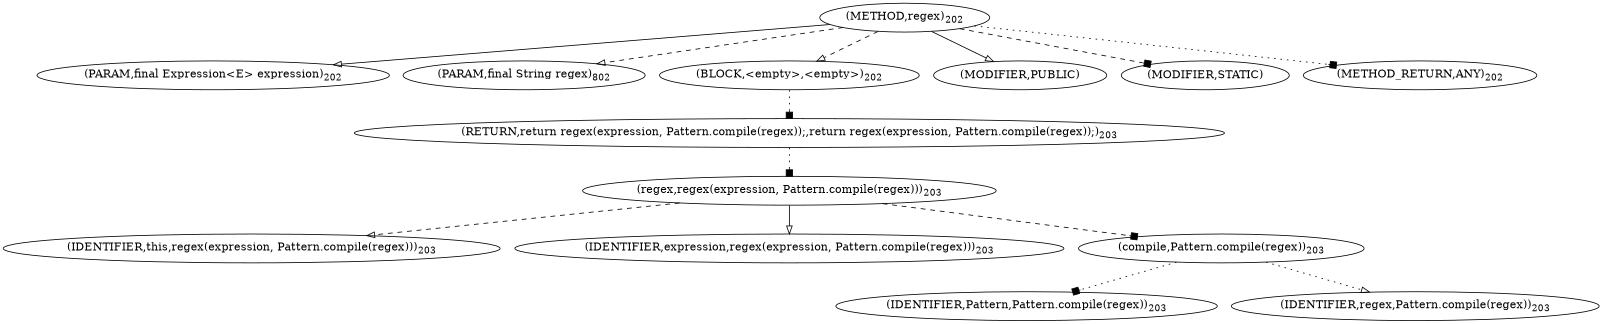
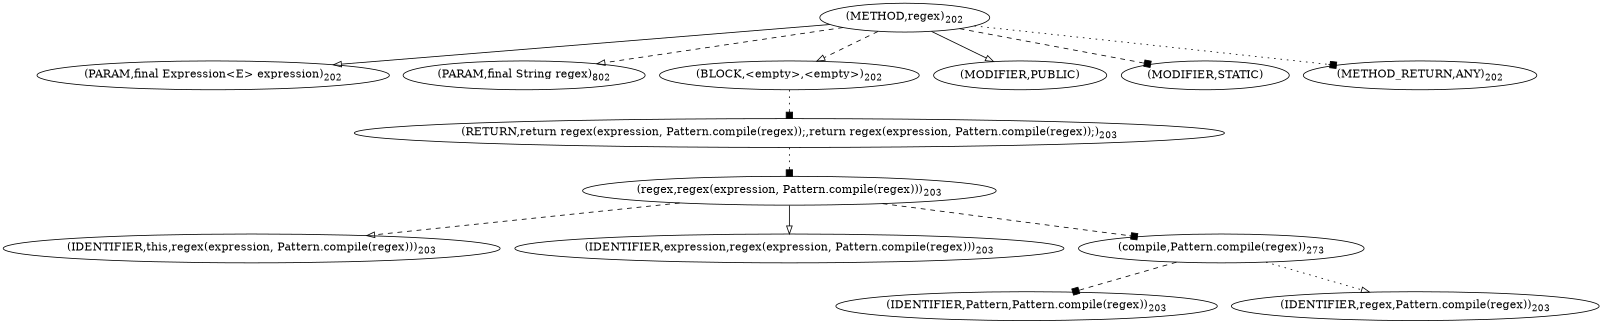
  digraph {
    edge [arrowhead=onormal style=dashed]
    n1 [label=<(METHOD,regex)<SUB>202</SUB>>]
    n2 [label=<(PARAM,final Expression&lt;E&gt; expression)<SUB>202</SUB>>]
    n3 [label=<(PARAM,final String regex)<SUB>802</SUB>>]
    n4 [label=<(BLOCK,&lt;empty&gt;,&lt;empty&gt;)<SUB>202</SUB>>]
    n5 [label=<(MODIFIER,PUBLIC)>]
    n6 [label=<(MODIFIER,STATIC)>]
    n7 [label=<(METHOD_RETURN,ANY)<SUB>202</SUB>>]
    n8 [label=<(RETURN,return regex(expression, Pattern.compile(regex));,return regex(expression, Pattern.compile(regex));)<SUB>203</SUB>>]
    n9 [label=<(regex,regex(expression, Pattern.compile(regex)))<SUB>203</SUB>>]
    n10 [label=<(IDENTIFIER,this,regex(expression, Pattern.compile(regex)))<SUB>203</SUB>>]
    n11 [label=<(IDENTIFIER,expression,regex(expression, Pattern.compile(regex)))<SUB>203</SUB>>]
-   n12 [label=<(compile,Pattern.compile(regex))<SUB>203</SUB>>]
+   n12 [label=<(compile,Pattern.compile(regex))<SUB>273</SUB>>]
    n13 [label=<(IDENTIFIER,Pattern,Pattern.compile(regex))<SUB>203</SUB>>]
    n14 [label=<(IDENTIFIER,regex,Pattern.compile(regex))<SUB>203</SUB>>]
    n1 -> n2 [style=solid]
    n1 -> n3
    n1 -> n4
    n1 -> n5 [style=solid]
    n1 -> n6 [arrowhead=box]
    n1 -> n7 [arrowhead=box style=dotted]
    n4 -> n8 [arrowhead=box style=dotted]
    n8 -> n9 [arrowhead=box style=dotted]
    n9 -> n10
    n9 -> n11 [style=solid]
    n9 -> n12 [arrowhead=box]
-   n12 -> n13 [arrowhead=box style=dotted]
+   n12 -> n13 [arrowhead=box]
    n12 -> n14 [style=dotted]
  }
